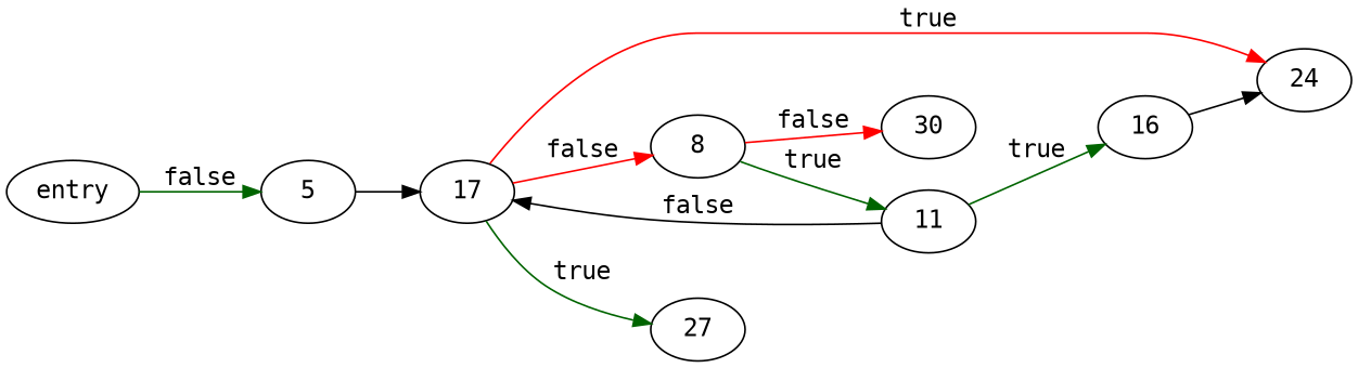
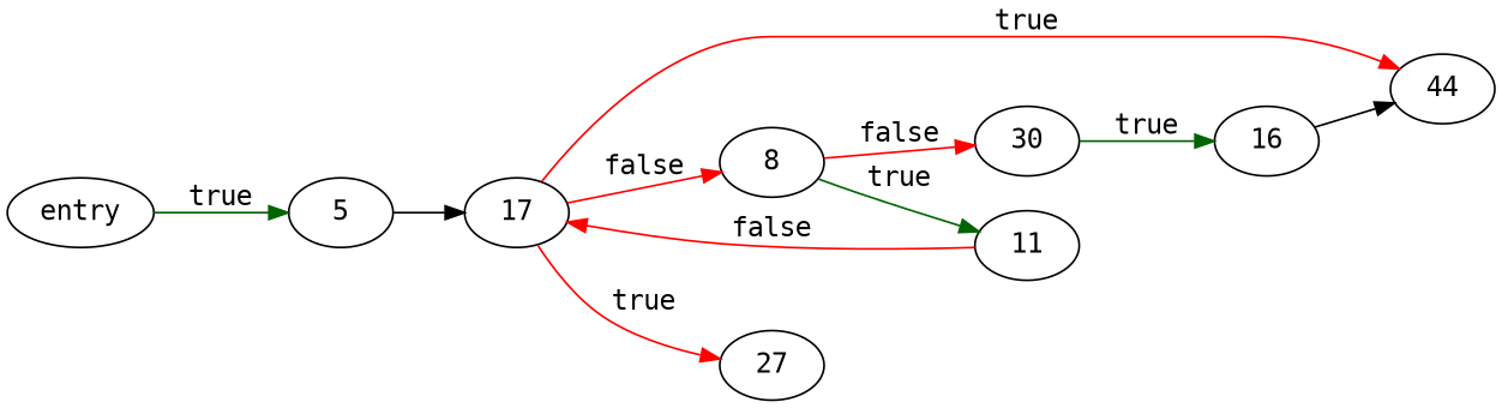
  digraph {
    fontname="DejaVu Sans Mono"
    rankdir=LR
    node [fontname="DejaVu Sans Mono"]
    edge [color=darkgreen fontname="DejaVu Sans Mono"]
    n1 [label=entry]
    5
    17
    n4 [label=30]
    8
    11
-   24
+   24 [label=44]
    n8 [label=27]
    16
-   n1 -> 5 [label=false]
+   n1 -> 5 [label=true]
    5 -> 17 [color=""]
    17 -> 8 [color=red label=false]
    17 -> 24 [color=red label=true]
-   17 -> n8 [label=true]
+   17 -> n8 [color=red label=true]
    8 -> n4 [color=red label=false]
    8 -> 11 [label=true]
-   11 -> 17 [color=black label=false]
-   11 -> 16 [label=true]
+   11 -> 17 [color=red label=false]
+   n4 -> 16 [label=true]
    16 -> 24 [color=""]
  }
